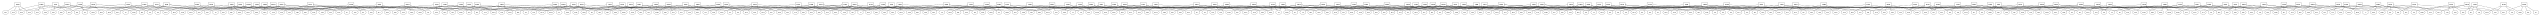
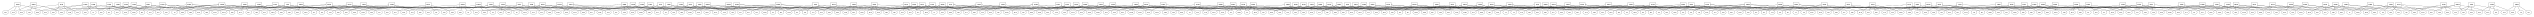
  graph {
    fontname="Comic Neue"
    node [fontname="Comic Neue"]
    edge [fontname="Comic Neue"]
    T3371 [shape=box]
    E2e3
    E72
    E139
    E191
    T2663 [shape=box]
    E9a
    E2
    E44
    Eee
    T1063 [shape=box]
    E38f
    E10e
    E79
    E67
    T2731 [shape=box]
    E1eb
    E9
    Efa
    E27b
    T2711 [shape=box]
    E24d
    E1e7
    E213
    Edf
    T1087 [shape=box]
    E5f
    E23
    E165
    Efd
    T2767 [shape=box]
    E147
    Ece
    E193
    E146
    T1951 [shape=box]
    E223
    E37f
    E265
    E27d
    T2347 [shape=box]
    E1d9
    E203
    E295
    E19b
    T2243 [shape=box]
    E8a
    E12a
    E176
    E7c
    T3019 [shape=box]
    E18b
    E1b3
    E37
    E10d
    T2851 [shape=box]
    E59
    E1f
    Ee9
    E47
    T2267 [shape=box]
    Ef2
    E5d
    Ea
    T2351 [shape=box]
    E85
    E3a
    E13f
    Eea
    T1373 [shape=box]
    Ee6
    E199
    E93
    Ef6
    T2917 [shape=box]
    E157
    Eb2
    E123
    E3e
    T2423 [shape=box]
    E5c
    E14b
    E171
    T3331 [shape=box]
    E1b
    E10a
    E6e
    E8b
    T1297 [shape=box]
    E36
    Eba
    Ee
    T3923 [shape=box]
    E76
    E101
    E126
    T1571 [shape=box]
    Ecd
    E96
    Ebc
    E105
    T3461 [shape=box]
    E109
    E156
    E8c
    E183
    T1291 [shape=box]
    E115
    E7a
    T2179 [shape=box]
    E32
    Ecb
    Eae
    T2153 [shape=box]
    E211
    E33b
    E2df
    E35b
    T2621 [shape=box]
    E327
    Edb
    E135
    E3df
    T3347 [shape=box]
    E293
    E5
    E2eb
    E12f
    T3001 [shape=box]
    E71
    E297
    E33f
    E185
    T2707 [shape=box]
    E1c9
    E51
    Ebd
    E19f
    T3041 [shape=box]
    E161
    E245
    E1f5
    T1709 [shape=box]
    E1a1
    E1ed
    E34f
    T2837 [shape=box]
    E116
    E43
    E56
    E1a9
    T1741 [shape=box]
    Ede
    E121
    E91
    E4a
    T2383 [shape=box]
    E18
    E12b
    E4f
    T1823 [shape=box]
    E24f
    E207
    T2003 [shape=box]
    E337
    E86
    E83
    T1367 [shape=box]
    E74
    E9e
    E1ae
    T3733 [shape=box]
    Eb9
    E1e1
    E4
    E2e7
    T3607 [shape=box]
    Ecf
    E35
    Ee7
    T1559 [shape=box]
    E2fb
    E4d
    T2617 [shape=box]
    E12
    E1c
    T1249 [shape=box]
    Edc
    E20d
    Eb3
    T1019 [shape=box]
    E1db
    E12d
    E137
    E11
    T1451 [shape=box]
    Ec6
    Ef
    E127
    T1433 [shape=box]
    E273
    E27
    E2db
    Eb5
    T3803 [shape=box]
    E7d
    T3181 [shape=box]
    E117
    E1c3
    T1831 [shape=box]
    E24b
    E1bb
    T2843 [shape=box]
    E1c5
    T3691 [shape=box]
    E9b
    T1327 [shape=box]
    E111
    E12e
    E15b
    T1669 [shape=box]
    E20b
    E149
    E22b
    T2819 [shape=box]
    E4c
    E29f
    E1d7
    T1873 [shape=box]
    E2f
    E2b
    E133
    E103
    T2441 [shape=box]
    E15e
    E21f
    E17
    T1867 [shape=box]
    Ee3
    T1993 [shape=box]
    E92
    T2087 [shape=box]
    E28f
    E2d3
    E28d
    T1973 [shape=box]
    E23b
    E31b
    T2579 [shape=box]
    Ee1
    E215
    T1583 [shape=box]
    E7
    T2971 [shape=box]
    E107
    T3719 [shape=box]
    E99
    Eca
    T1151 [shape=box]
    E62
    E36f
    E1e9
    T3373 [shape=box]
    E38
    E263
    E1ef
    E15f
    T3571 [shape=box]
    E52
    Ea7
    T2137 [shape=box]
    Ee2
    Ea2
    E24
    T2377 [shape=box]
    E235
    E41
    T3407 [shape=box]
    E8
    E73
    T1733 [shape=box]
    E2f7
    E2f3
    E31f
    T3989 [shape=box]
    E1bf
    E46
    T1051 [shape=box]
    E11e
    E94
    Eed
    T3643 [shape=box]
    Ec5
    E31
    T3677 [shape=box]
    E58
    E19e
    T2063 [shape=box]
    E2ef
    T3821 [shape=box]
    E131
    E1d5
    T2477 [shape=box]
    E1f9
    Eaa
    T2647 [shape=box]
    E347
    Ef1
    E177
    E26f
    T2749 [shape=box]
    Ea6
    E13a
    T2531 [shape=box]
    Eb1
    E6c
    Eb6
    T3833 [shape=box]
    E159
    Ea5
    T2777 [shape=box]
    E57
    T2417 [shape=box]
    E14f
    E1b7
    T1531 [shape=box]
    E1c1
    T2969 [shape=box]
    E2dd
    Ec2
    E69
    T1567 [shape=box]
    E63
    E2af
    T3779 [shape=box]
    E377
    E153
    E259
    T3467 [shape=box]
    E53
    E45
    T2381 [shape=box]
    E25f
    E1d1
    T3433 [shape=box]
    E19
    T3559 [shape=box]
    Ef9
    T1321 [shape=box]
    E22
    T1597 [shape=box]
    E151
    E1fd
    Ed3
    T2833 [shape=box]
    E8e
    T3911 [shape=box]
    E187
    T1663 [shape=box]
    T3469 [shape=box]
    E87
    T1427 [shape=box]
    E2b7
    E35f
    Eb7
    T2311 [shape=box]
    Ee5
    T1997 [shape=box]
    E2bb
    T1987 [shape=box]
    n371 [label=E98f]
    E255
    E26b
    E141
    T3527 [shape=box]
    Ebe
    E169
    T3023 [shape=box]
    T2539 [shape=box]
    E2cb
    T1033 [shape=box]
    T1301 [shape=box]
    E8d
    T3169 [shape=box]
-   E166
    T1021 [shape=box]
    E195
    T1303 [shape=box]
    E155
    T3631 [shape=box]
    E1cb
    E1e3
    T2957 [shape=box]
    E1d
    E2ff
    T3229 [shape=box]
    E1b1
    T3089 [shape=box]
    E23f
    E2d7
    T2791 [shape=box]
    E1b5
    T2273 [shape=box]
    E14d
    E33
    E11b
    T3919 [shape=box]
    T3637 [shape=box]
    T2161 [shape=box]
    E239
    Ed7
    T3449 [shape=box]
    E16e
    E28
    T2287 [shape=box]
    E209
    T2789 [shape=box]
    Ed5
    E11d
    E16d
    T2143 [shape=box]
    E29b
    T2089 [shape=box]
    E6
    T3457 [shape=box]
    E3c
    T2609 [shape=box]
    T1187 [shape=box]
    T2341 [shape=box]
    Ec7
    E5e
    T1171 [shape=box]
    E1f3
    E28b
    E196
    T1949 [shape=box]
    T1871 [shape=box]
    E129
    T3907 [shape=box]
    T1723 [shape=box]
    E15a
    T1237 [shape=box]
    T2897 [shape=box]
    T2659 [shape=box]
    T1931 [shape=box]
    E313
    T1423 [shape=box]
    E81
    T1163 [shape=box]
    T1429 [shape=box]
    E1fb
    T1523 [shape=box]
    T2029 [shape=box]
    T1213 [shape=box]
    T1697 [shape=box]
    T3389 [shape=box]
    T3371 -- E2e3
    T3371 -- E72
    T3371 -- E139
    T3371 -- E191
    T2663 -- E9a
    T2663 -- E2
    T2663 -- E44
    T2663 -- Eee
    T1063 -- E38f
    T1063 -- E10e
    T1063 -- E79
    T1063 -- E67
    T2731 -- E1eb
    T2731 -- E9
    T2731 -- Efa
    T2731 -- E27b
    T2711 -- E24d
    T2711 -- E1e7
    T2711 -- E213
    T2711 -- Edf
    T1087 -- E5f
    T1087 -- E23
    T1087 -- E165
    T1087 -- Efd
    T2767 -- E147
    T2767 -- Ece
    T2767 -- E193
    T2767 -- E146
    T1951 -- E223
    T1951 -- E37f
    T1951 -- E265
    T1951 -- E27d
    T2347 -- E1d9
    T2347 -- E203
    T2347 -- E295
    T2347 -- E19b
    T2243 -- E8a
    T2243 -- E12a
    T2243 -- E176
    T2243 -- E7c
    T3019 -- E18b
    T3019 -- E1b3
    T3019 -- E37
    T3019 -- E10d
    T2851 -- E59
    T2851 -- E1f
    T2851 -- Ee9
    T2851 -- E47
    T2267 -- Edf
    T2267 -- Ef2
    T2267 -- E5d
    T2267 -- Ea
    T2351 -- E85
    T2351 -- E3a
    T2351 -- E13f
    T2351 -- Eea
    T1373 -- Ee6
    T1373 -- E199
    T1373 -- E93
    T1373 -- Ef6
    T2917 -- E157
    T2917 -- Eb2
    T2917 -- E123
    T2917 -- E3e
    T2423 -- E203
    T2423 -- E5c
    T2423 -- E14b
    T2423 -- E171
    T3331 -- E1b
    T3331 -- E10a
    T3331 -- E6e
    T3331 -- E8b
    T1297 -- Ea
    T1297 -- E36
    T1297 -- Eba
    T1297 -- Ee
    T3923 -- E9
    T3923 -- E76
    T3923 -- E101
    T3923 -- E126
    T1571 -- Ecd
    T1571 -- E96
    T1571 -- Ebc
    T1571 -- E105
    T3461 -- E109
    T3461 -- E156
    T3461 -- E8c
    T3461 -- E183
    T1291 -- E10e
    T1291 -- E123
    T1291 -- E115
    T1291 -- E7a
    T2179 -- E5d
    T2179 -- E32
    T2179 -- Ecb
    T2179 -- Eae
    T2153 -- E211
    T2153 -- E33b
    T2153 -- E2df
    T2153 -- E35b
    T2621 -- E327
    T2621 -- Edb
    T2621 -- E135
    T2621 -- E3df
    T3347 -- E293
    T3347 -- E5
    T3347 -- E2eb
    T3347 -- E12f
    T3001 -- E71
    T3001 -- E297
    T3001 -- E33f
    T3001 -- E185
    T2707 -- E1c9
    T2707 -- E51
    T2707 -- Ebd
    T2707 -- E19f
    T3041 -- E265
    T3041 -- E161
    T3041 -- E245
    T3041 -- E1f5
    T1709 -- Ebc
    T1709 -- E1a1
    T1709 -- E1ed
    T1709 -- E34f
    T2837 -- E116
    T2837 -- E43
    T2837 -- E56
    T2837 -- E1a9
    T1741 -- Ede
    T1741 -- E121
    T1741 -- E91
    T1741 -- E4a
    T2383 -- E6e
    T2383 -- E18
    T2383 -- E12b
    T2383 -- E4f
    T1823 -- E211
    T1823 -- E33f
    T1823 -- E24f
    T1823 -- E207
    T2003 -- E183
    T2003 -- E337
    T2003 -- E86
    T2003 -- E83
    T1367 -- Efa
    T1367 -- E74
    T1367 -- E9e
    T1367 -- E1ae
    T3733 -- Eb9
    T3733 -- E1e1
    T3733 -- E4
    T3733 -- E2e7
    T3607 -- E71
    T3607 -- Ecf
    T3607 -- E35
    T3607 -- Ee7
    T1559 -- E35b
    T1559 -- E12f
    T1559 -- E2fb
    T1559 -- E4d
    T2617 -- E79
    T2617 -- E185
    T2617 -- E12
    T2617 -- E1c
    T1249 -- E1b3
    T1249 -- Edc
    T1249 -- E20d
    T1249 -- Eb3
    T1019 -- E1db
    T1019 -- E12d
    T1019 -- E137
    T1019 -- E11
    T1451 -- E295
    T1451 -- Ec6
    T1451 -- Ef
    T1451 -- E127
    T1433 -- E273
    T1433 -- E27
    T1433 -- E2db
    T1433 -- Eb5
    T3803 -- Ee9
    T3803 -- E3e
    T3803 -- E32
    T3803 -- E7d
    T3181 -- E8a
    T3181 -- E1ae
    T3181 -- E117
    T3181 -- E1c3
    T1831 -- E147
    T1831 -- E3df
    T1831 -- E24b
    T1831 -- E1bb
    T2843 -- Ecd
    T2843 -- E4f
    T2843 -- E137
    T2843 -- E1c5
    T3691 -- E7c
    T3691 -- E1c9
    T3691 -- E9e
    T3691 -- E9b
    T1327 -- E126
    T1327 -- E111
    T1327 -- E12e
    T1327 -- E15b
    T1669 -- E8b
    T1669 -- E20b
    T1669 -- E149
    T1669 -- E22b
    T2819 -- E109
    T2819 -- E4c
    T2819 -- E29f
    T2819 -- E1d7
    T1873 -- E2f
    T1873 -- E2b
    T1873 -- E133
    T1873 -- E103
    T2441 -- E7d
    T2441 -- E15e
    T2441 -- E21f
    T2441 -- E17
    T1867 -- E38f
    T1867 -- E199
    T1867 -- E297
    T1867 -- Ee3
    T1993 -- E13f
    T1993 -- E56
    T1993 -- E121
    T1993 -- E92
    T2087 -- E24b
    T2087 -- E28f
    T2087 -- E2d3
    T2087 -- E28d
    T1973 -- E2eb
    T1973 -- E20b
    T1973 -- E23b
    T1973 -- E31b
    T2579 -- E12a
    T2579 -- Ebd
    T2579 -- Ee1
    T2579 -- E215
    T1583 -- E10d
    T1583 -- E1ed
    T1583 -- E1c5
    T1583 -- E7
    T2971 -- Eee
    T2971 -- E5c
    T2971 -- E1a9
    T2971 -- E107
    T3719 -- E8c
    T3719 -- E1f5
    T3719 -- E99
    T3719 -- Eca
    T1151 -- E149
    T1151 -- E62
    T1151 -- E36f
    T1151 -- E1e9
    T3373 -- E38
    T3373 -- E263
    T3373 -- E1ef
    T3373 -- E15f
    T3571 -- E157
    T3571 -- Eae
    T3571 -- E52
    T3571 -- Ea7
    T2137 -- E7a
    T2137 -- Ee2
    T2137 -- Ea2
    T2137 -- E24
    T2377 -- E18
    T2377 -- E12d
    T2377 -- E235
    T2377 -- E41
    T3407 -- E24f
    T3407 -- E35
    T3407 -- E8
    T3407 -- E73
    T1733 -- E22b
    T1733 -- E2f7
    T1733 -- E2f3
    T1733 -- E31f
    T3989 -- Ecf
    T3989 -- E28d
    T3989 -- E1bf
    T3989 -- E46
    T1051 -- E1ef
    T1051 -- E11e
    T1051 -- E94
    T1051 -- Eed
    T3643 -- E105
    T3643 -- E1db
    T3643 -- Ec5
    T3643 -- E31
    T3677 -- E12e
    T3677 -- E24
    T3677 -- E58
    T3677 -- E19e
    T2063 -- E37f
    T2063 -- E103
    T2063 -- E99
    T2063 -- E2ef
    T3821 -- E2e3
    T3821 -- E44
    T3821 -- E131
    T3821 -- E1d5
    T2477 -- E1f
    T2477 -- E21f
    T2477 -- E1f9
    T2477 -- Eaa
    T2647 -- E347
    T2647 -- Ef1
    T2647 -- E177
    T2647 -- E26f
    T2749 -- E47
    T2749 -- E15b
    T2749 -- Ea6
    T2749 -- E13a
    T2531 -- Eed
    T2531 -- Eb1
    T2531 -- E6c
    T2531 -- Eb6
    T3833 -- E8
    T3833 -- E46
    T3833 -- E159
    T3833 -- Ea5
    T2777 -- E4c
    T2777 -- E2b
    T2777 -- Eca
    T2777 -- E57
    T2417 -- E327
    T2417 -- E2d3
    T2417 -- E14f
    T2417 -- E1b7
    T1531 -- Eea
    T1531 -- E83
    T1531 -- E347
    T1531 -- E1c1
    T2969 -- E2f
    T2969 -- E2dd
    T2969 -- Ec2
    T2969 -- E69
    T1567 -- Eb9
    T1567 -- E11e
    T1567 -- E63
    T1567 -- E2af
    T3779 -- Efd
    T3779 -- E377
    T3779 -- E153
    T3779 -- E259
    T3467 -- E31b
    T3467 -- E2f3
    T3467 -- E53
    T3467 -- E45
    T2381 -- E2e7
    T2381 -- E153
    T2381 -- E25f
    T2381 -- E1d1
    T3433 -- E337
    T3433 -- E29f
    T3433 -- E177
    T3433 -- E19
    T3559 -- E33b
    T3559 -- E293
    T3559 -- Eb3
    T3559 -- Ef9
    T1321 -- E146
    T1321 -- Ef2
    T1321 -- E52
    T1321 -- E22
    T1597 -- Edb
    T1597 -- E151
    T1597 -- E1fd
    T1597 -- Ed3
    T2833 -- E12b
    T2833 -- Edc
    T2833 -- E7
    T2833 -- E8e
    T3911 -- E1d9
    T3911 -- E4
    T3911 -- E94
    T3911 -- E187
    T1663 -- E193
    T1663 -- Ee7
    T1663 -- E12
    T1663 -- E28f
    T3469 -- E1eb
    T3469 -- E165
    T3469 -- E9b
    T3469 -- E87
    T1427 -- E51
    T1427 -- E2b7
    T1427 -- E35f
    T1427 -- Eb7
    T2311 -- E2df
    T2311 -- E20d
    T2311 -- E73
    T2311 -- Ee5
    T1997 -- E19b
    T1997 -- E1e1
    T1997 -- E377
    T1997 -- E2bb
    T1987 -- n371
    T1987 -- E255
    T1987 -- E26b
    T1987 -- E141
    T3527 -- E156
    T3527 -- E161
    T3527 -- Ebe
    T3527 -- E169
    T3023 -- E59
    T3023 -- Eb2
    T3023 -- E111
    T3023 -- Ea2
    T2539 -- E1e7
    T2539 -- Eba
    T2539 -- E141
    T2539 -- E2cb
    T1033 -- E85
    T1033 -- E91
    T1033 -- E86
    T1033 -- Ebe
    T1301 -- E10a
    T1301 -- E62
    T1301 -- E41
    T1301 -- E8d
    T3169 -- E67
    T3169 -- E93
    T3169 -- Ee2
-   T3169 -- E166
    T1021 -- E24d
    T1021 -- Ecb
    T1021 -- E15e
    T1021 -- E195
    T1303 -- Ede
    T1303 -- Ec6
    T1303 -- E169
    T1303 -- E155
    T3631 -- E19e
-   T3631 -- E166
    T3631 -- E1cb
    T3631 -- E1e3
    T2957 -- E18b
    T2957 -- E34f
    T2957 -- E1d
    T2957 -- E2ff
    T3229 -- E207
    T3229 -- E2fb
    T3229 -- Ee3
    T3229 -- E1b1
    T3089 -- E215
    T3089 -- E35f
    T3089 -- E23f
    T3089 -- E2d7
    T2791 -- E223
    T2791 -- E273
    T2791 -- E15f
    T2791 -- E1b5
    T2273 -- E4d
    T2273 -- E14d
    T2273 -- E33
    T2273 -- E11b
    T3919 -- E2db
    T3919 -- E263
    T3919 -- Eb1
    T3919 -- E14d
    T3637 -- E1b
    T3637 -- E23b
    T3637 -- Ef9
    T3637 -- E8e
    T2161 -- E131
    T2161 -- E259
    T2161 -- E239
    T2161 -- Ed7
    T3449 -- E1bf
    T3449 -- E1b7
    T3449 -- E16e
    T3449 -- E28
    T2287 -- E27b
    T2287 -- E23
    T2287 -- E1d1
    T2287 -- E209
    T2789 -- E1d
    T2789 -- Ed5
    T2789 -- E11d
    T2789 -- E16d
    T2143 -- E27d
    T2143 -- Eb5
    T2143 -- E45
    T2143 -- E29b
    T2089 -- E127
    T2089 -- E38
    T2089 -- E187
    T2089 -- E6
    T3457 -- E191
    T3457 -- E5f
    T3457 -- E239
    T3457 -- E3c
    T2609 -- E2
    T2609 -- E171
    T2609 -- E2bb
    T2609 -- Ed7
    T1187 -- E36
    T1187 -- E1bb
    T1187 -- E22
    T1187 -- E1fd
    T2341 -- E72
    T2341 -- Eb7
    T2341 -- Ec7
    T2341 -- E5e
    T1171 -- E1c3
    T1171 -- E1f3
    T1171 -- E28b
    T1171 -- E196
    T1949 -- Ece
    T1949 -- E115
    T1949 -- E1c
    T1949 -- Ea7
    T1871 -- E36f
    T1871 -- E31f
    T1871 -- E69
    T1871 -- E129
    T3907 -- E14b
    T3907 -- E116
    T3907 -- E4a
    T3907 -- Ef
    T1723 -- Ea5
    T1723 -- E16e
    T1723 -- Ed5
    T1723 -- E15a
    T1237 -- E5
    T1237 -- E27
    T1237 -- E53
    T1237 -- E33
    T2897 -- E245
    T2897 -- E155
    T2897 -- E1b5
    T2897 -- E6
    T2659 -- E2f7
    T2659 -- E2ef
    T2659 -- E2dd
    T2659 -- E29b
    T1931 -- Ee
    T1931 -- E151
    T1931 -- n371
    T1931 -- E313
    T1423 -- E2af
    T1423 -- E25f
    T1423 -- E1cb
    T1423 -- E81
    T1163 -- Ee6
    T1163 -- E6c
    T1163 -- E63
    T1163 -- E1e3
    T1429 -- Eaa
    T1429 -- E13a
    T1429 -- E1f3
    T1429 -- E1fb
    T1523 -- E76
    T1523 -- E74
    T1523 -- Ea6
    T1523 -- E196
    T2029 -- E37
    T2029 -- E159
    T2029 -- Ee5
    T2029 -- E11d
    T1213 -- Ef6
    T1213 -- Eb6
    T1213 -- E1b1
    T1213 -- E11b
    T1697 -- E101
    T1697 -- E58
    T1697 -- E209
    T1697 -- E81
    T3389 -- E19f
    T3389 -- E87
    T3389 -- E3c
    T3389 -- E5e
  }
